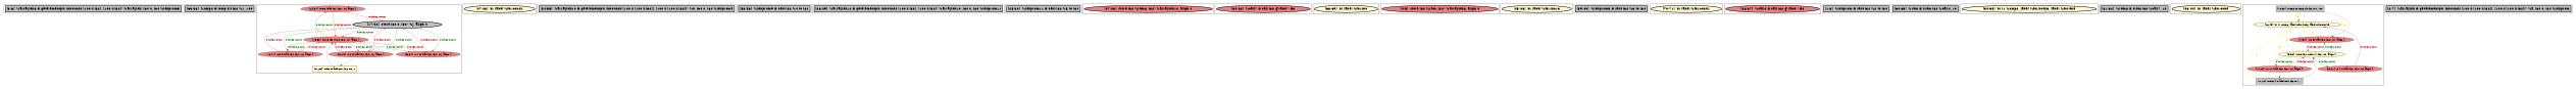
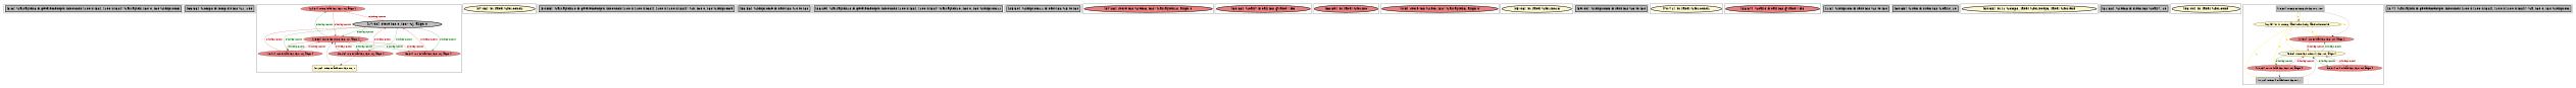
  digraph {
    node [fillcolor=grey fontsize=20 penwidth=3.0 shape=ellipse style=filled]
    edge [color=firebrick3 fontcolor=firebrick3 penwidth=1.0 style=solid]
    n1 [label="[3/6]  %arrayidx6 = getelementptr inbounds [100 x i32], [100 x i32]* %arrayidx, i64 0, i64 %idxprom5" shape=rectangle]
    n2 [label="[33/36]  %cmp2 = icmp slt i32 %1, 100" shape=rectangle]
    n3 [fillcolor=lightcoral label="[24/31]  %5 = load i32, i32* %j, align 4" fontsize="" penwidth=""]
    n4 [label="[17/42]  store i32 0, i32* %j, align 4"]
    n5 [fillcolor=lightcoral label="[19/38]  store i32 %inc, i32* %j, align 4" fontsize="" penwidth=""]
    n6 [fillcolor=lightcoral label="[20/23]  %6 = load i32, i32* %j, align 4" fontsize="" penwidth=""]
    n7 [fillcolor=lightcoral label="[18/41]  %3 = load i32, i32* %j, align 4" fontsize="" penwidth=""]
    n8 [fillcolor=lightcoral label="[32/37]  %1 = load i32, i32* %j, align 4" fontsize="" penwidth=""]
    n9 [fillcolor=lemonchiffon label="[21/22]  %inc = add nsw i32 %6, 1" shape=rectangle fontsize="" penwidth=""]
    n10 [fillcolor=lemonchiffon label="[47/48]  br label %for.cond1"]
    n11 [label="[54/55]  %arrayidx10 = getelementptr inbounds [100 x [100 x i32]], [100 x [100 x i32]]* %b, i64 0, i64 %idxprom9" shape=rectangle]
    n12 [label="[53/56]  %idxprom9 = sext i32 %4 to i64" shape=rectangle]
    n13 [label="[26/29]  %arrayidx12 = getelementptr inbounds [100 x i32], [100 x i32]* %arrayidx10, i64 0, i64 %idxprom11" shape=rectangle]
    n14 [label="[25/30]  %idxprom11 = sext i32 %5 to i64" shape=rectangle]
    n15 [fillcolor=lightcoral label="[27/28]  store i32 %rem8, i32* %arrayidx12, align 4"]
    n16 [fillcolor=lightcoral label="[60/63]  %call7 = call i32 @rand() #3"]
-   n17 [fillcolor=lemonchiffon label="[68/69]  br label %for.inc"]
+   n17 [fillcolor=lightcoral label="[68/69]  br label %for.inc"]
    n18 [fillcolor=lightcoral label="[4/5]  store i32 %rem, i32* %arrayidx6, align 4"]
    n19 [fillcolor=lemonchiffon label="[45/46]  br label %for.inc13"]
    n20 [label="[39/40]  %idxprom5 = sext i32 %3 to i64" shape=rectangle]
    n21 [fillcolor=lemonchiffon label="[70/71]  br label %for.cond1"]
    n22 [fillcolor=lightcoral label="[66/67]  %call4 = call i32 @rand() #3"]
    n23 [label="[1/8]  %idxprom = sext i32 %2 to i64" shape=rectangle]
    n24 [label="[64/65]  %rem = srem i32 %call4, 10" shape=rectangle]
    n25 [fillcolor=lemonchiffon label="[34/35]  br i1 %cmp2, label %for.body3, label %for.end"]
    n26 [label="[61/62]  %rem8 = srem i32 %call7, 10" shape=rectangle]
    n27 [fillcolor=lemonchiffon label="[43/44]  br label %for.cond"]
    n28 [label="[15/50]  %cmp = icmp slt i32 %0, 100" shape=rectangle fontsize="" penwidth=""]
    n29 [fillcolor=lemonchiffon label="[16/49]  br i1 %cmp, label %for.body, label %for.end15" fontsize="" penwidth=""]
    n30 [fillcolor=lightcoral label="[10/13]  %7 = load i32, i32* %i, align 4" fontsize="" penwidth=""]
    n31 [label="[11/12]  %inc14 = add nsw i32 %7, 1" shape=rectangle fontsize="" penwidth=""]
    n32 [fillcolor=lemonchiffon label="[9/58]  store i32 %inc14, i32* %i, align 4" fontsize="" penwidth=""]
    n33 [fillcolor=lightcoral label="[14/51]  %0 = load i32, i32* %i, align 4" fontsize="" penwidth=""]
    n34 [fillcolor=lightcoral label="[52/57]  %4 = load i32, i32* %i, align 4" fontsize="" penwidth=""]
    n35 [label="[2/7]  %arrayidx = getelementptr inbounds [100 x [100 x i32]], [100 x [100 x i32]]* %a, i64 0, i64 %idxprom" shape=rectangle]
    subgraph cluster_1 {
      n1
    }
    subgraph cluster_2 {
      n2
    }
    subgraph cluster_3 {
      n3
      n4
      n5
      n6
      n7
      n8
      n9
    }
    subgraph cluster_4 {
      n10
    }
    subgraph cluster_5 {
      n11
    }
    subgraph cluster_6 {
      n12
    }
    subgraph cluster_7 {
      n13
    }
    subgraph cluster_8 {
      n14
    }
    subgraph cluster_9 {
      n15
    }
    subgraph cluster_10 {
      n16
    }
    subgraph cluster_11 {
      n17
    }
    subgraph cluster_12 {
      n18
    }
    subgraph cluster_13 {
      n19
    }
    subgraph cluster_14 {
      n20
    }
    subgraph cluster_15 {
      n21
    }
    subgraph cluster_16 {
      n22
    }
    subgraph cluster_17 {
      n23
    }
    subgraph cluster_18 {
      n24
    }
    subgraph cluster_19 {
      n25
    }
    subgraph cluster_20 {
      n26
    }
    subgraph cluster_21 {
      n27
    }
    subgraph cluster_22 {
      n28
      n29
      n30
      n31
      n32
      n33
      n34
    }
    subgraph cluster_23 {
      n35
    }
    n3 -> n4 [label="A|indep|Const"]
    n3 -> n5 [label="A|indep|Const"]
    n4 -> n5 [color=forestgreen fontcolor=forestgreen label="T|indep|Const"]
    n4 -> n6 [color=forestgreen fontcolor=forestgreen label="T|indep|Const"]
    n4 -> n7 [color=forestgreen fontcolor=forestgreen label="T|indep|Const"]
    n4 -> n8 [color=forestgreen fontcolor=forestgreen label="T|indep|Const"]
    n5 -> n3 [color=forestgreen fontcolor=forestgreen label="T|indep|Const"]
    n5 -> n6 [color=forestgreen fontcolor=forestgreen label="T|indep|Const"]
    n5 -> n7 [fontcolor=forestgreen label="T|indep|Const"]
    n5 -> n8 [color=forestgreen fontcolor=forestgreen label="T|indep|Const"]
    n6 -> n4 [label="A|indep|Const"]
    n6 -> n5 [label="A|indep|Const"]
    n6 -> n9 [color=black fontcolor=black penwidth=0.5]
    n7 -> n4 [label="A|indep|Const"]
    n7 -> n5 [label="A|indep|Const"]
    n8 -> n4 [label="A|indep|Const"]
    n8 -> n5 [label="A|indep|Const"]
    n9 -> n5 [color=black fontcolor=black penwidth=0.5]
    n28 -> n29 [color=black fontcolor=black penwidth=0.5]
    n28 -> n33 [color=black fontcolor=black penwidth=0.5]
    n29 -> n28 [color=gold fontcolor=gold label=C]
    n29 -> n29 [color=gold fontcolor=gold label=C]
    n29 -> n30 [color=gold fontcolor=gold label=C]
    n29 -> n31 [color=gold fontcolor=gold label=C]
    n29 -> n32 [color=gold fontcolor=gold label=C]
    n29 -> n33 [color=gold fontcolor=gold label=C]
    n30 -> n31 [color=black fontcolor=black penwidth=0.5]
    n30 -> n32 [label="A|indep|Const"]
    n31 -> n32 [color=black fontcolor=black penwidth=0.5]
    n32 -> n30 [color=forestgreen fontcolor=forestgreen label="T|indep|Const"]
    n32 -> n33 [color=forestgreen fontcolor=forestgreen label="T|indep|Const"]
    n32 -> n34 [color=forestgreen fontcolor=forestgreen label="T|indep|Const"]
    n33 -> n32 [label="A|indep|Const"]
-   n34 -> n29 [label="A|indep|Const"]
+   n34 -> n32 [label="A|indep|Const"]
  }
